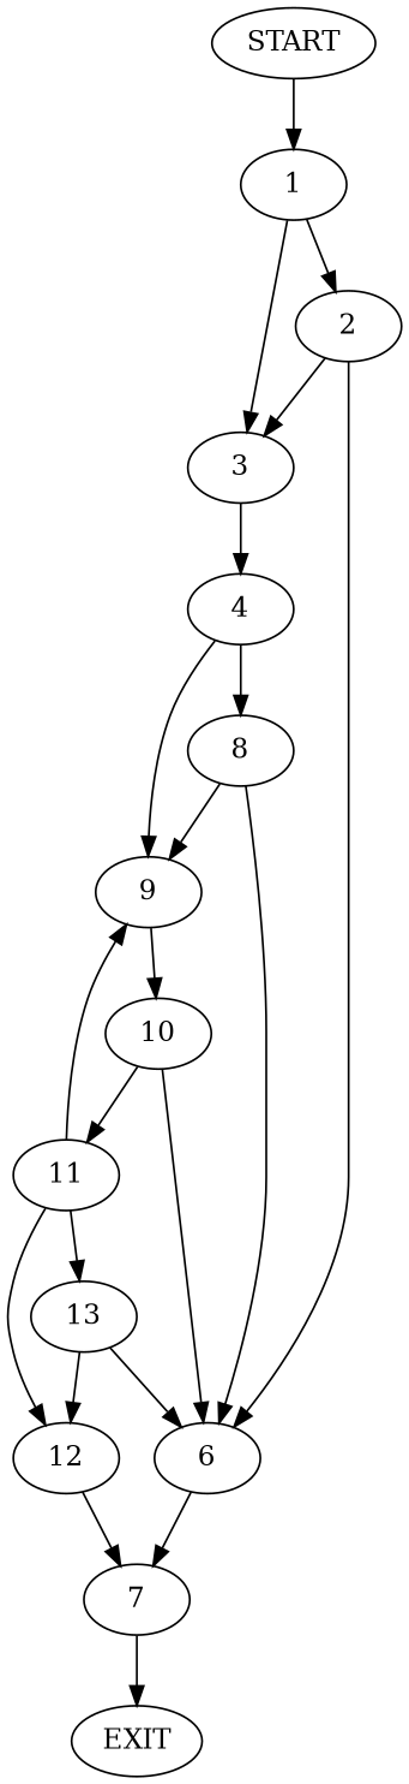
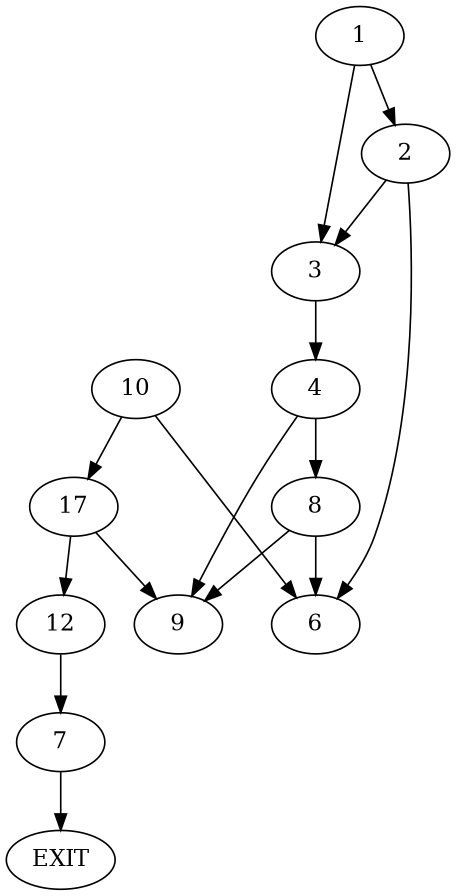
  digraph {
-   n1 [label=START]
    1
    2
    3
    n5 [label=EXIT]
    6
    4
    7
    8
    9
    10
-   11
+   11 [label=17]
    12
-   13
-   n1 -> 1
    1 -> 2
    1 -> 3
    2 -> 3
    2 -> 6
    3 -> 4
-   6 -> 7
    4 -> 8
    4 -> 9
    7 -> n5
    8 -> 6
    8 -> 9
-   9 -> 10
    10 -> 6
    10 -> 11
    11 -> 9
    11 -> 12
-   11 -> 13
    12 -> 7
-   13 -> 6
-   13 -> 12
  }
